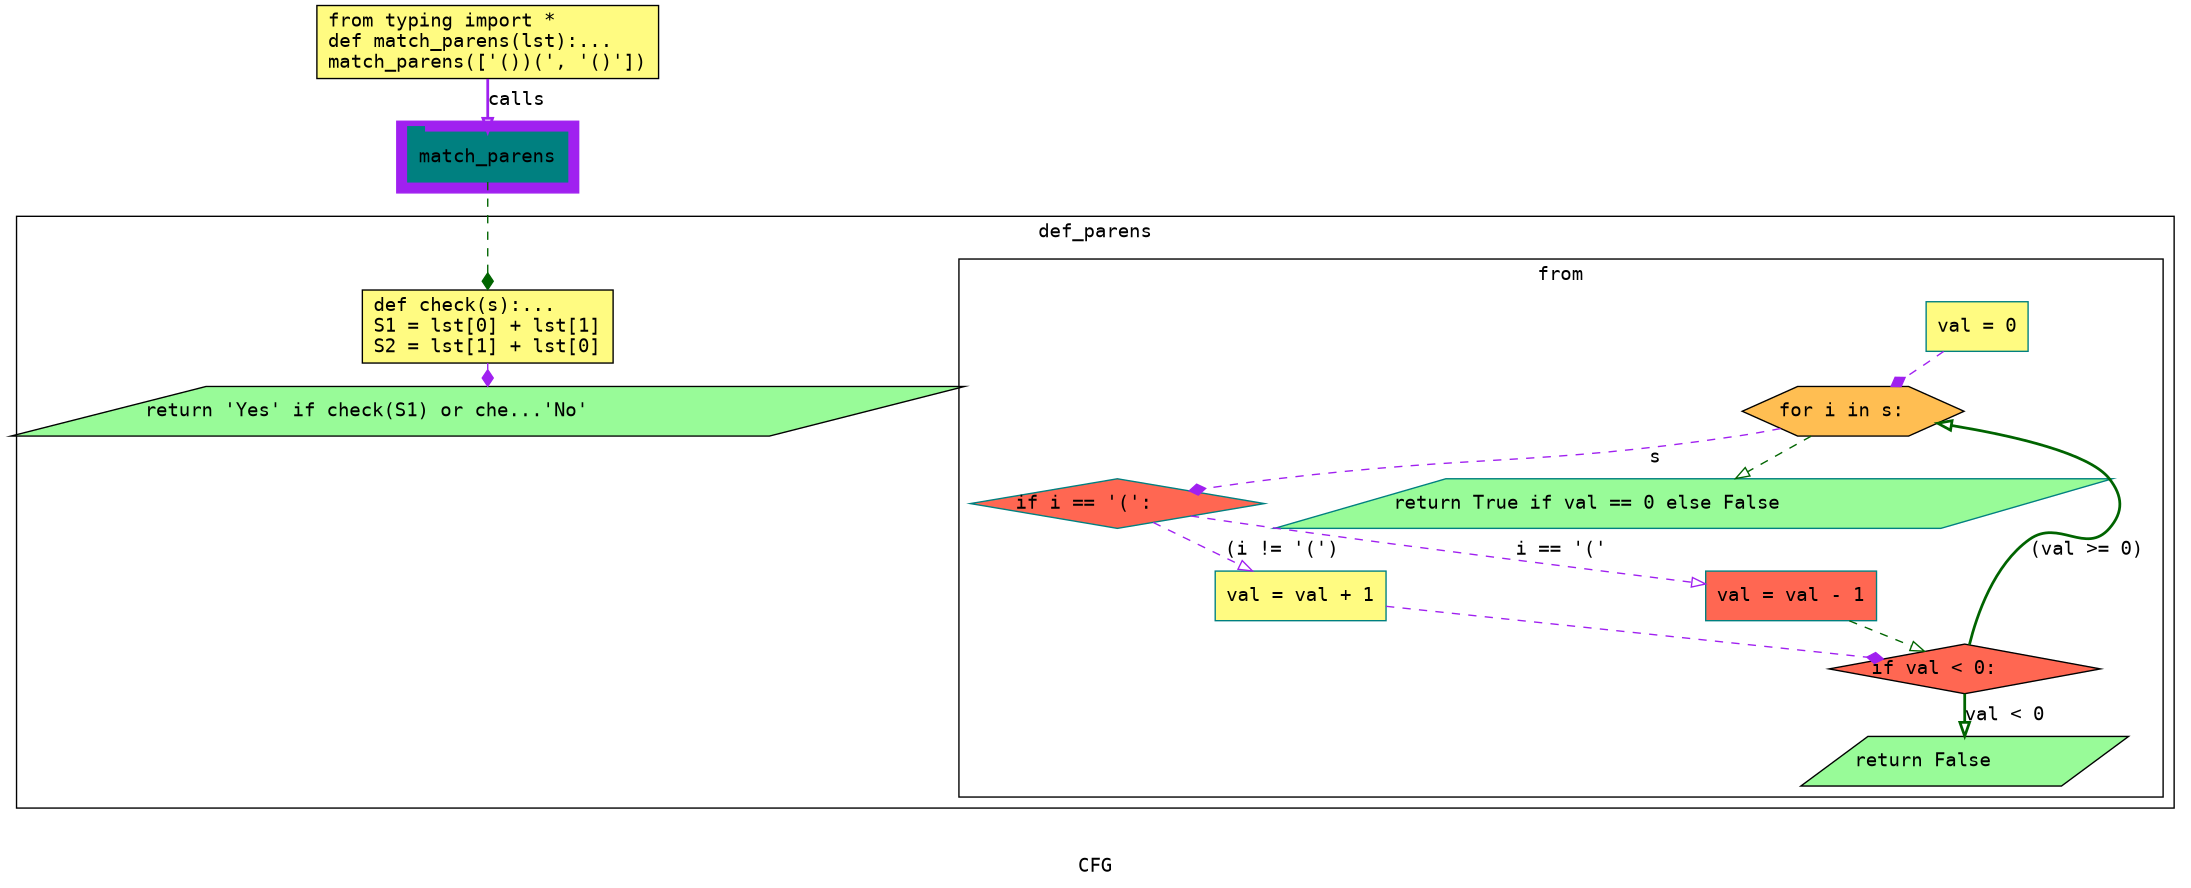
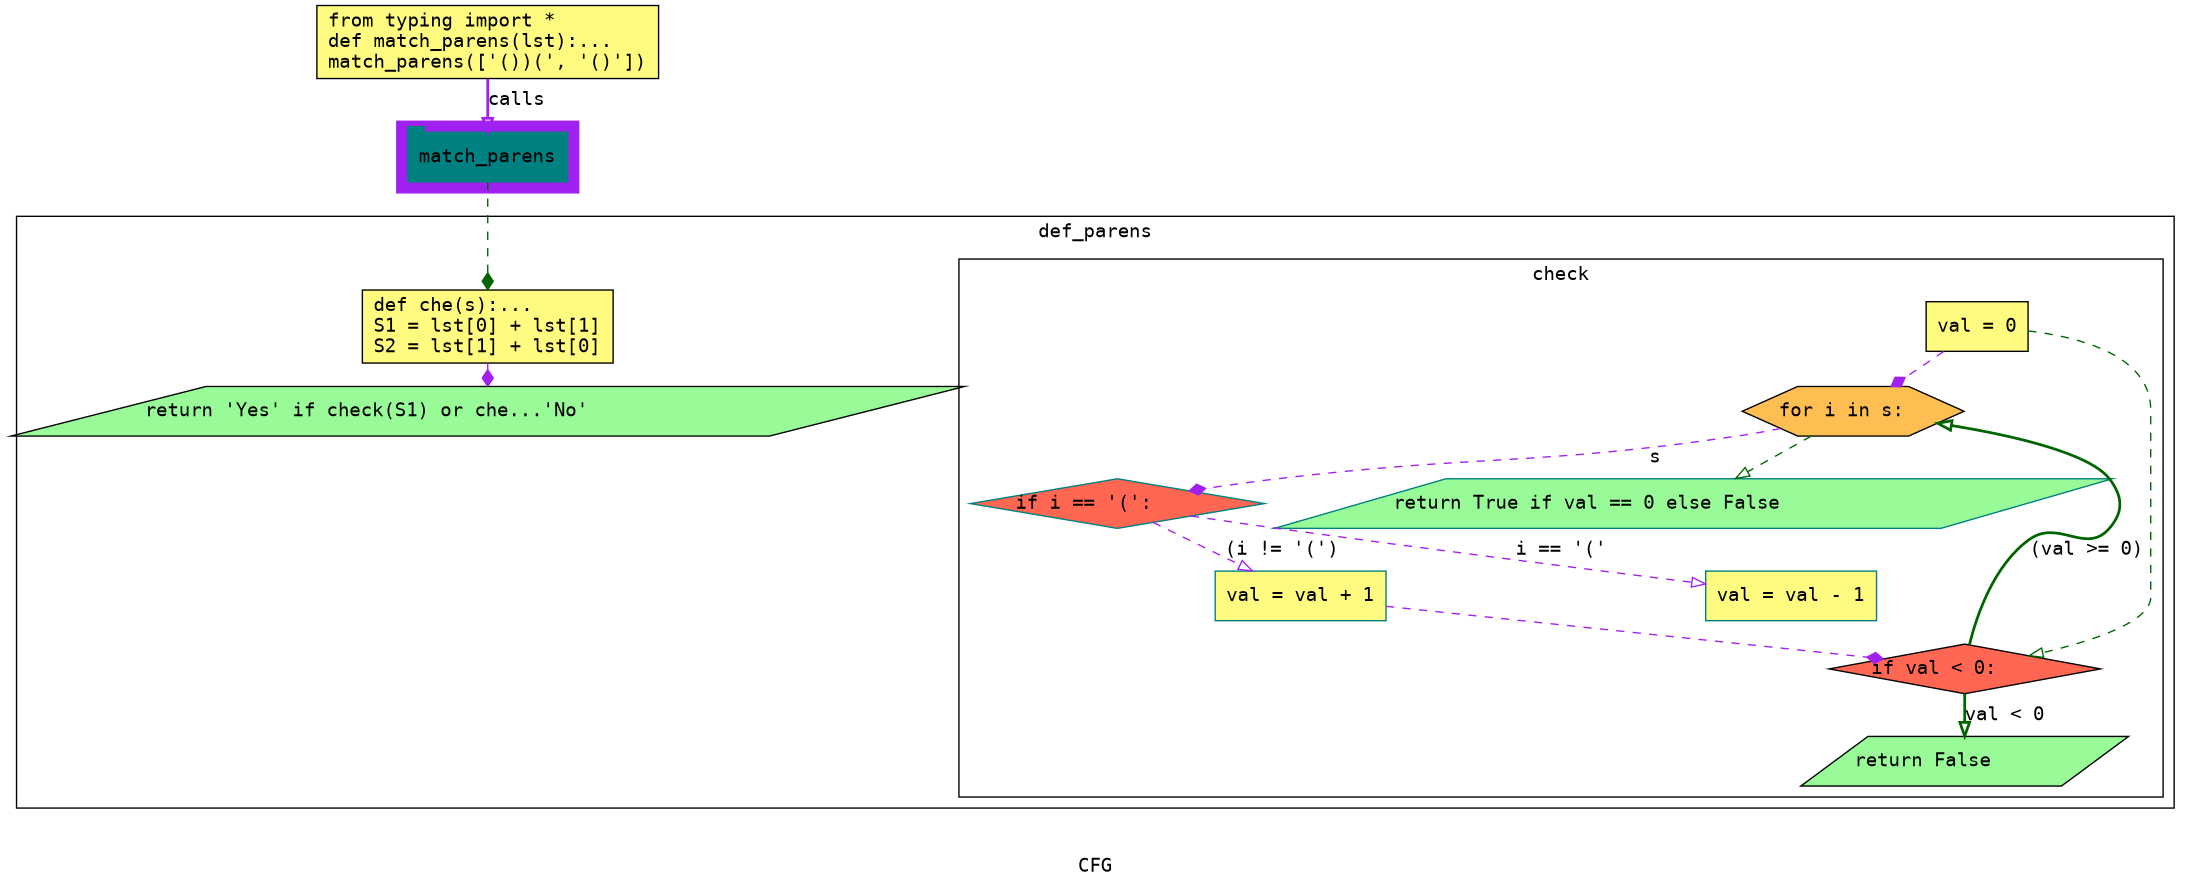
  digraph {
    compound=True
    fontname="DejaVu Sans Mono"
    label=CFG
    pack=False
    rankdir=TB
    ranksep=0.02
    node [color=black fontname="DejaVu Sans Mono" shape=rectangle style="filled,solid" fillcolor="#FFFB81"]
    edge [arrowhead=onormal color=purple fontname="DejaVu Sans Mono" style=dashed]
    n1 [color=teal height=0.5 label=match_parens linenum="[20]" shape=tab style=filled width=1.6111 fillcolor=""]
-   n2 [color=teal height=0.5 label="val = 0\l" linenum="[6]" width=1.0278]
+   n2 [height=0.5 label="val = 0\l" linenum="[6]" width=1.0278]
    n3 [fillcolor="#FFBE52" height=0.5 label="for i in s:\l" linenum="[7]" shape=hexagon width=2.2306]
    n4 [color=teal fillcolor="#FF6752" height=0.5 label="if i == '(':\l" linenum="[8]" shape=diamond width=2.9617]
    n5 [color=teal fillcolor="#98fb98" height=0.5 label="return True if val == 0 else False\l" linenum="[14]" shape=parallelogram width=7.8617]
    n6 [color=teal height=0.5 label="val = val + 1\l" linenum="[9]" width=1.7222]
-   n7 [color=teal fillcolor="#FF6752" height=0.5 label="val = val - 1\l" linenum="[11]" width=1.7222]
+   n7 [color=teal height=0.5 label="val = val - 1\l" linenum="[11]" width=1.7222]
    n8 [fillcolor="#FF6752" height=0.5 label="if val < 0:\l" linenum="[12]" shape=diamond width=2.7319]
    n9 [fillcolor="#98fb98" height=0.5 label="return False\l" linenum="[13]" shape=parallelogram width=3.0706]
-   n10 [height=0.73611 label="def check(s):...\lS1 = lst[0] + lst[1]\lS2 = lst[1] + lst[0]\l" linenum="[5, 16, 17]" width=2.5278]
+   n10 [height=0.73611 label="def che(s):...\lS1 = lst[0] + lst[1]\lS2 = lst[1] + lst[0]\l" linenum="[5, 16, 17]" width=2.5278]
    n11 [fillcolor="#98fb98" height=0.5 label="return 'Yes' if check(S1) or che...'No'\l" linenum="[18]" shape=parallelogram width=8.947]
    n12 [height=0.73611 label="from typing import *\ldef match_parens(lst):...\lmatch_parens(['())(', '()'])\l" linenum="[1]" width=3.4444]
    subgraph cluster_1 {
      label=def_parens
      n10
      n11
      subgraph cluster_2 {
-       label=from
+       label=check
        n2
        n3
        n4
        n5
        n6
        n7
        n8
        n9
      }
    }
    subgraph cluster_3 {
      color=purple
      compound=true
      label=""
      shape=tab
      style=filled
      n1
    }
    n1 -> n10 [arrowhead=diamond color=darkgreen]
    n2 -> n3 [arrowhead=diamond]
    n3 -> n4 [arrowhead=diamond label=s]
    n3 -> n5 [color=darkgreen]
    n4 -> n6 [label="(i != '(')"]
    n4 -> n7 [label="i == '('"]
    n6 -> n8 [arrowhead=diamond]
-   n7 -> n8 [color=darkgreen]
+   n2 -> n8 [color=darkgreen]
    n8 -> n3 [color=darkgreen label="(val >= 0)" style=bold]
    n8 -> n9 [color=darkgreen label="val < 0" style=bold]
    n10 -> n11 [arrowhead=diamond]
    n12 -> n1 [label=calls style=bold]
  }
